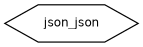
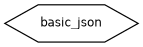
  digraph {
    rankdir=LR
-   n1 [color=black fillcolor=white fontname=Helvetica fontsize=10 height=0.2 label=json_json shape=hexagon style=filled width=0.4]
+   n1 [color=black fillcolor=white fontname=Helvetica fontsize=10 height=0.2 label=basic_json shape=hexagon style=filled width=0.4]
  }
